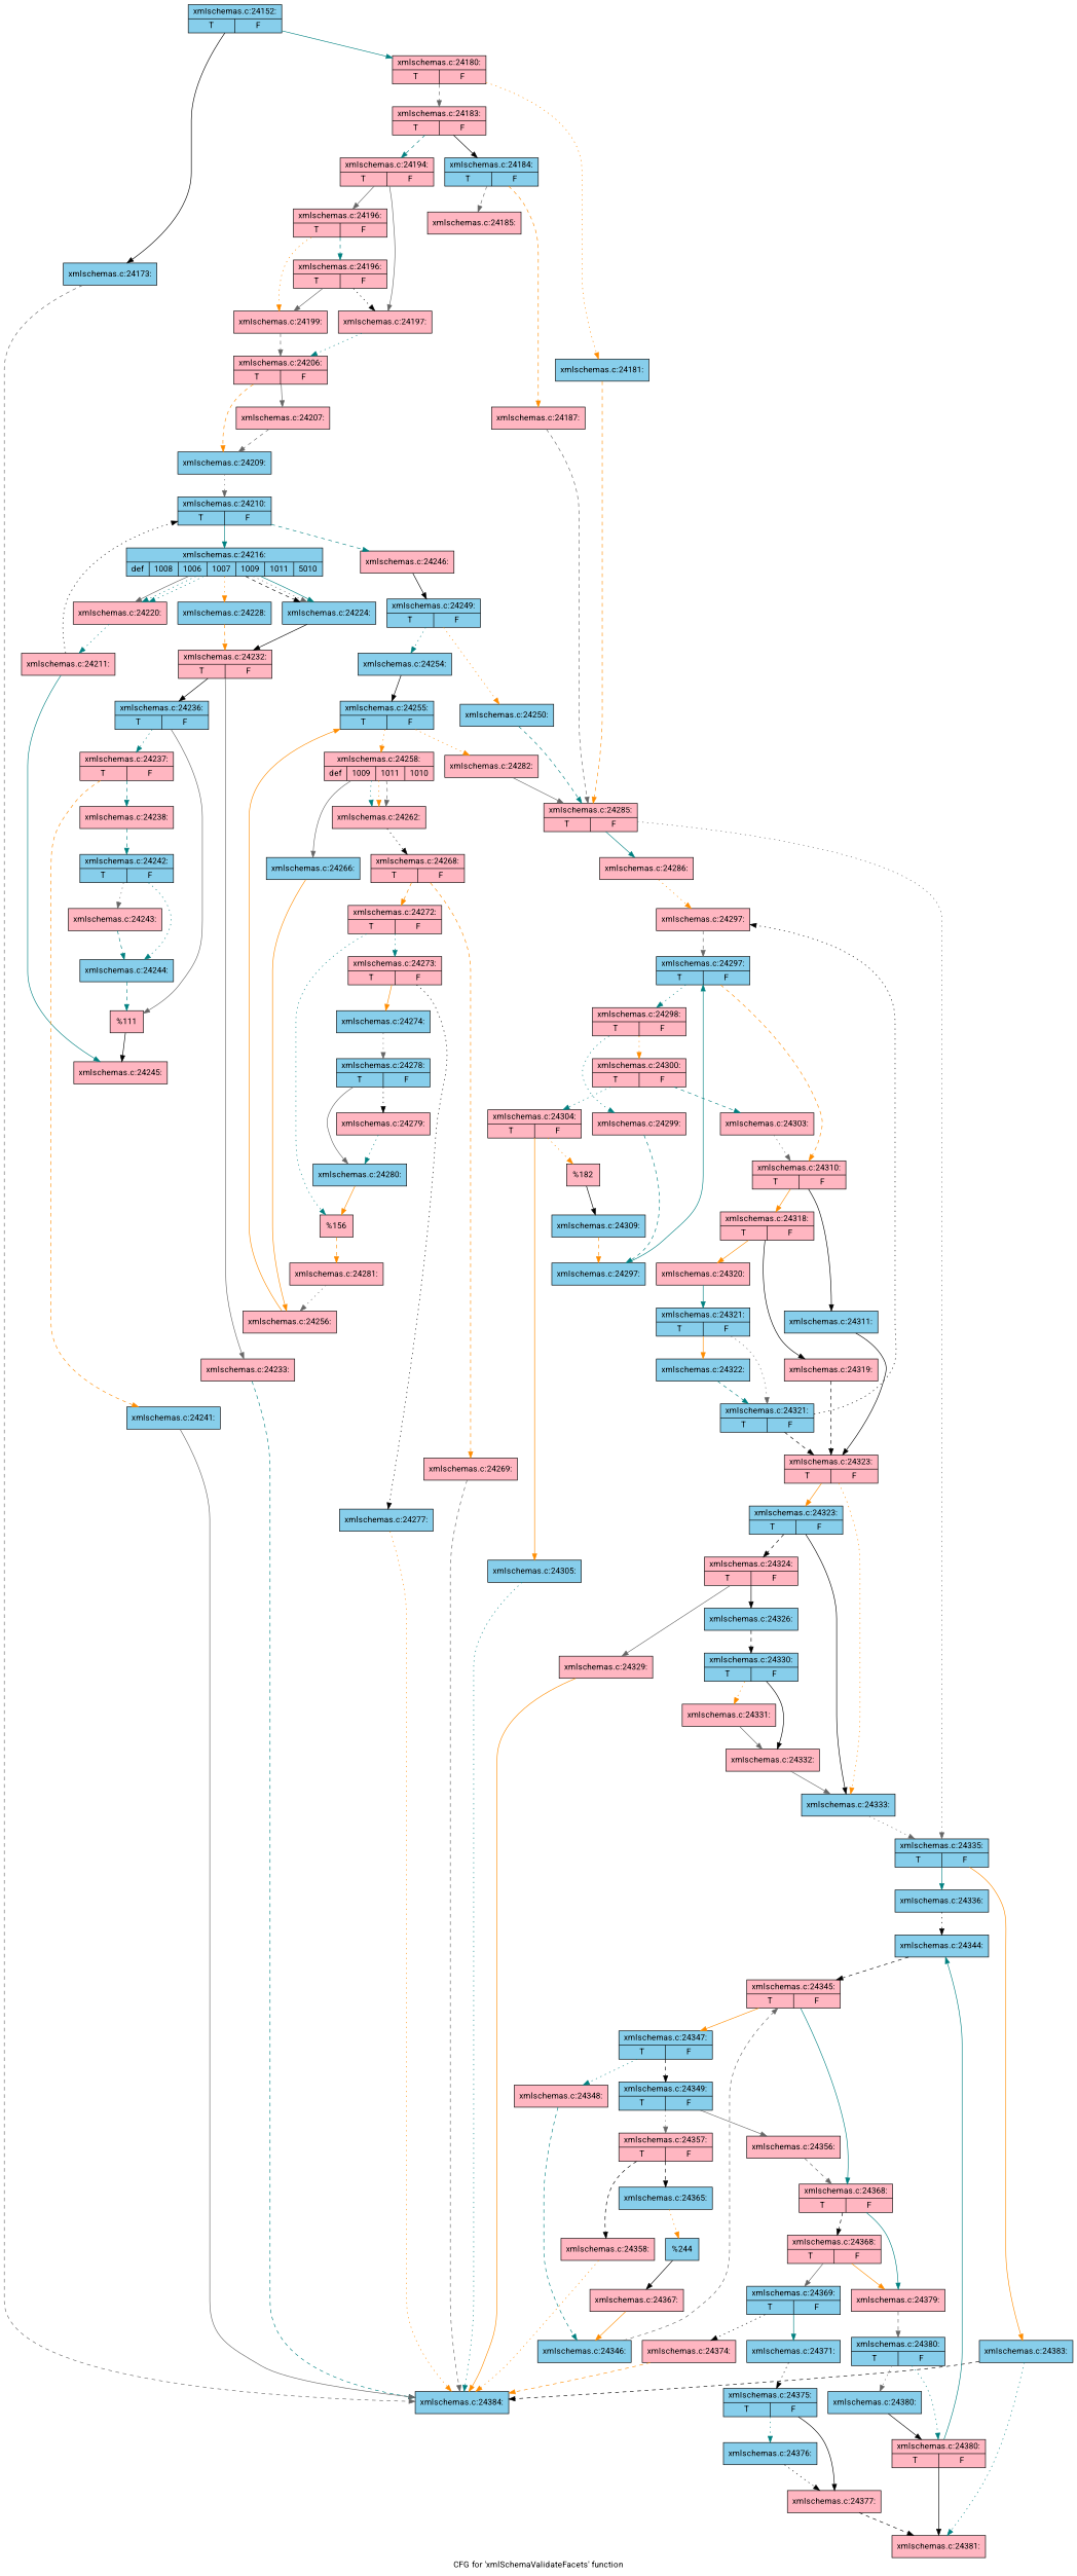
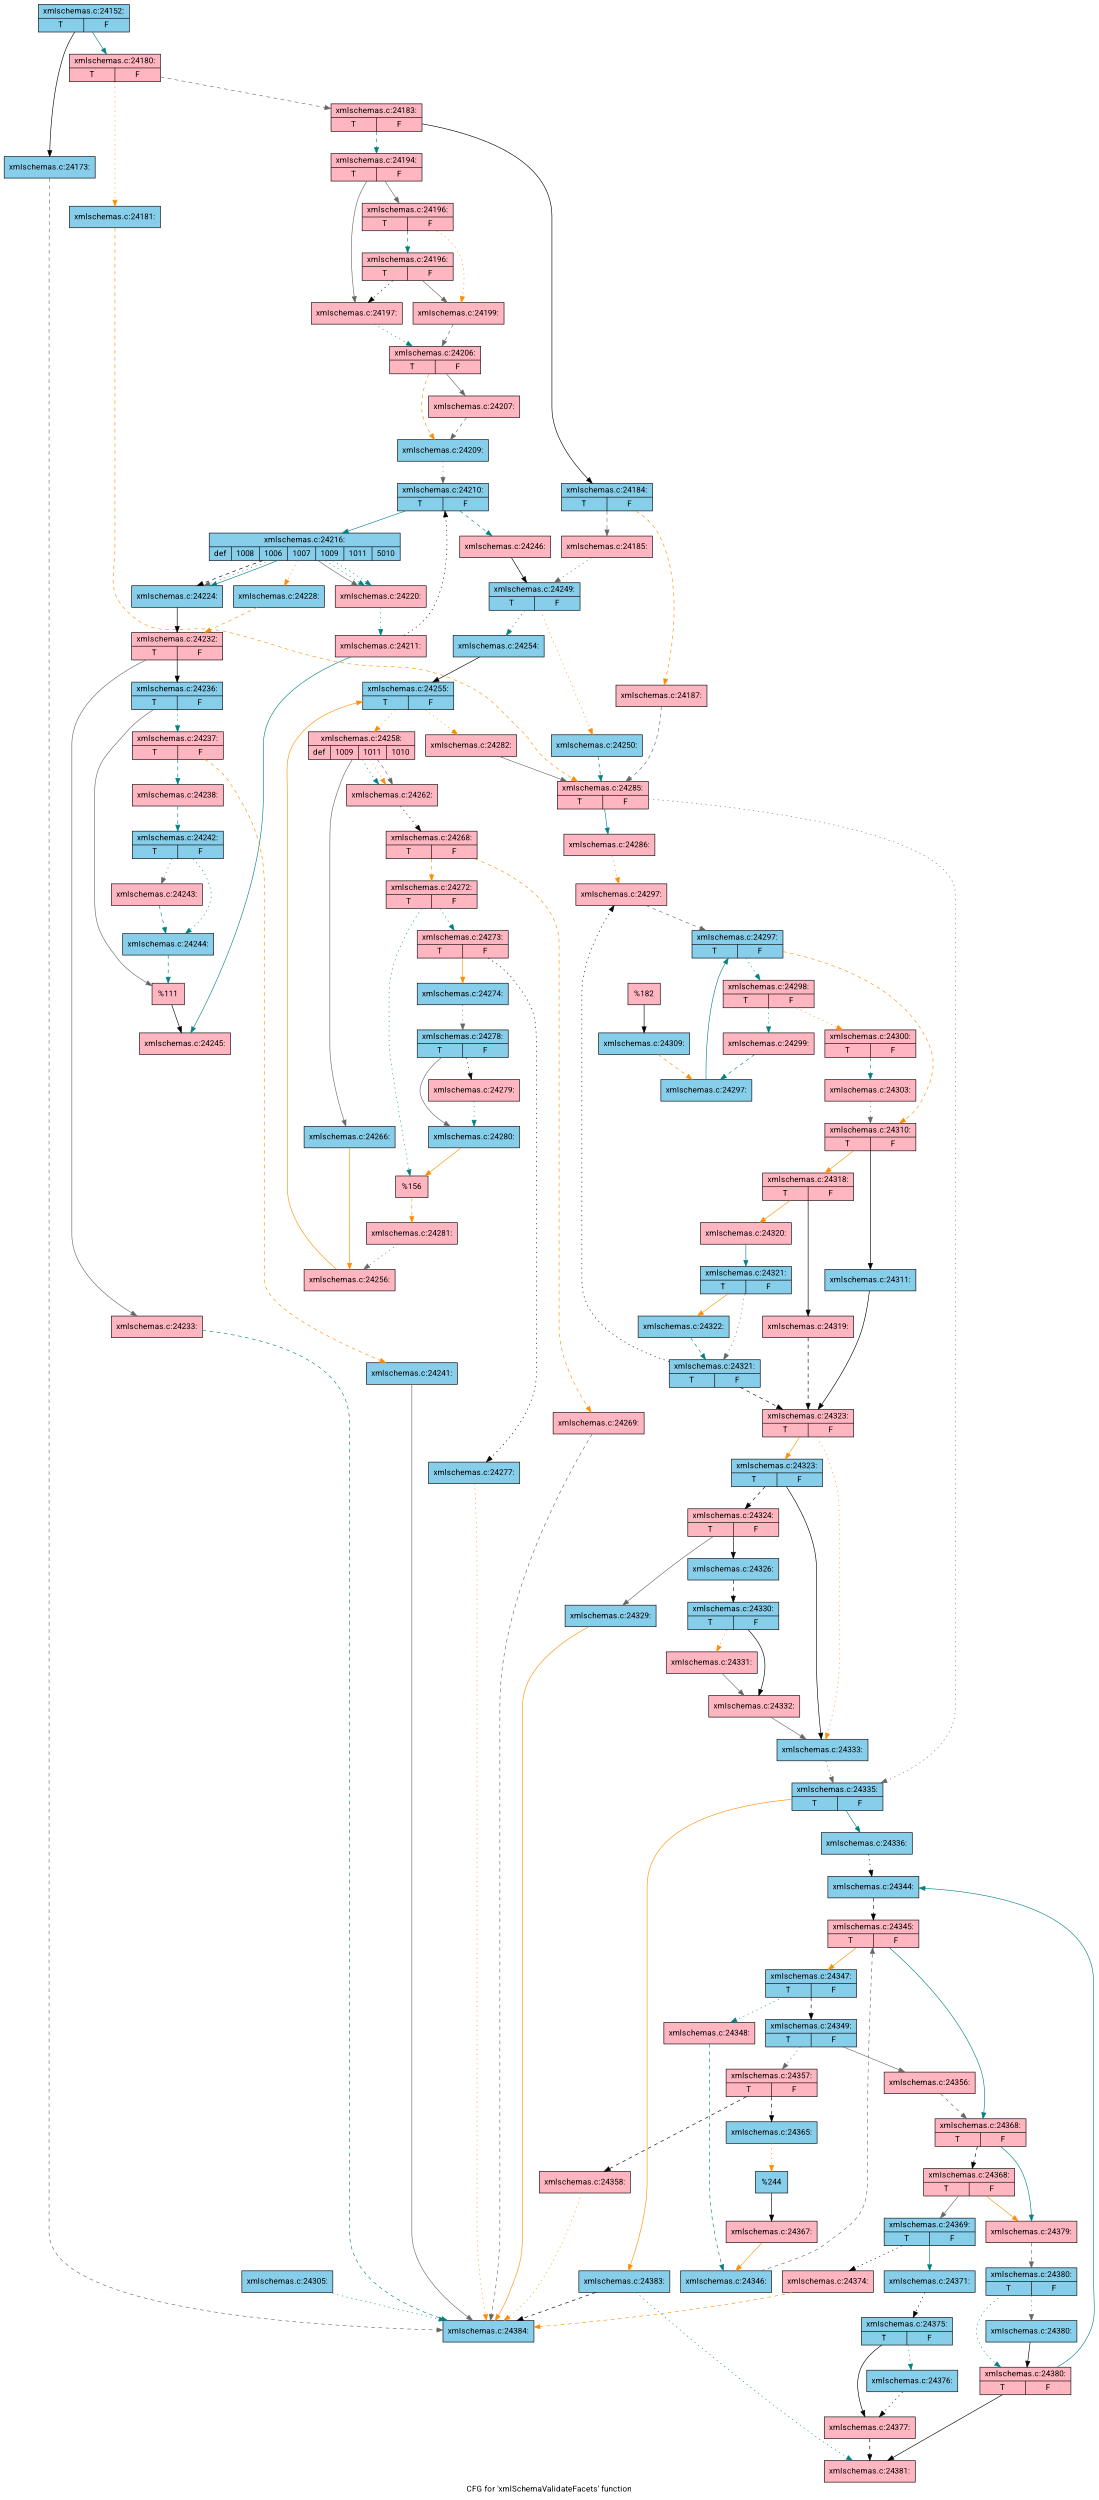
  digraph {
    fontname=Roboto
    label="CFG for 'xmlSchemaValidateFacets' function"
    node [fillcolor=lightpink fontname=Roboto shape=record style=filled]
    edge [color=teal fontname=Roboto style=solid]
    n1 [fillcolor=skyblue label="{xmlschemas.c:24152:|{<s0>T|<s1>F}}"]
    n2 [fillcolor=skyblue label="{xmlschemas.c:24173:}"]
    n3 [label="{xmlschemas.c:24180:|{<s0>T|<s1>F}}"]
    n4 [fillcolor=skyblue label="{xmlschemas.c:24384:}"]
    n5 [fillcolor=skyblue label="{xmlschemas.c:24181:}"]
    n6 [label="{xmlschemas.c:24183:|{<s0>T|<s1>F}}"]
    n7 [label="{xmlschemas.c:24285:|{<s0>T|<s1>F}}"]
    n8 [label="{xmlschemas.c:24194:|{<s0>T|<s1>F}}"]
    n9 [fillcolor=skyblue label="{xmlschemas.c:24184:|{<s0>T|<s1>F}}"]
    n10 [label="{xmlschemas.c:24286:}"]
    n11 [fillcolor=skyblue label="{xmlschemas.c:24335:|{<s0>T|<s1>F}}"]
    n12 [label="{xmlschemas.c:24197:}"]
    n13 [label="{xmlschemas.c:24196:|{<s0>T|<s1>F}}"]
    n14 [label="{xmlschemas.c:24185:}"]
    n15 [label="{xmlschemas.c:24187:}"]
    n16 [label="{xmlschemas.c:24297:}"]
    n17 [fillcolor=skyblue label="{xmlschemas.c:24336:}"]
    n18 [fillcolor=skyblue label="{xmlschemas.c:24383:}"]
    n19 [label="{xmlschemas.c:24206:|{<s0>T|<s1>F}}"]
    n20 [label="{xmlschemas.c:24196:|{<s0>T|<s1>F}}"]
    n21 [label="{xmlschemas.c:24199:}"]
    n22 [fillcolor=skyblue label="{xmlschemas.c:24249:|{<s0>T|<s1>F}}"]
    n23 [fillcolor=skyblue label="{xmlschemas.c:24254:}"]
    n24 [fillcolor=skyblue label="{xmlschemas.c:24250:}"]
    n25 [fillcolor=skyblue label="{xmlschemas.c:24255:|{<s0>T|<s1>F}}"]
    n26 [label="{xmlschemas.c:24207:}"]
    n27 [fillcolor=skyblue label="{xmlschemas.c:24209:}"]
    n28 [fillcolor=skyblue label="{xmlschemas.c:24210:|{<s0>T|<s1>F}}"]
    n29 [fillcolor=skyblue label="{xmlschemas.c:24216:|{<s0>def|<s1>1008|<s2>1006|<s3>1007|<s4>1009|<s5>1011|<s6>5010}}"]
    n30 [label="{xmlschemas.c:24246:}"]
    n31 [fillcolor=skyblue label="{xmlschemas.c:24228:}"]
    n32 [label="{xmlschemas.c:24220:}"]
    n33 [fillcolor=skyblue label="{xmlschemas.c:24224:}"]
    n34 [label="{xmlschemas.c:24232:|{<s0>T|<s1>F}}"]
    n35 [label="{xmlschemas.c:24211:}"]
    n36 [label="{xmlschemas.c:24233:}"]
    n37 [fillcolor=skyblue label="{xmlschemas.c:24236:|{<s0>T|<s1>F}}"]
    n38 [label="{xmlschemas.c:24245:}"]
    n39 [label="{xmlschemas.c:24237:|{<s0>T|<s1>F}}"]
    n40 [label="{%111}"]
    n41 [label="{xmlschemas.c:24238:}"]
    n42 [fillcolor=skyblue label="{xmlschemas.c:24241:}"]
    n43 [fillcolor=skyblue label="{xmlschemas.c:24242:|{<s0>T|<s1>F}}"]
    n44 [label="{xmlschemas.c:24243:}"]
    n45 [fillcolor=skyblue label="{xmlschemas.c:24244:}"]
    n46 [label="{xmlschemas.c:24258:|{<s0>def|<s1>1009|<s2>1011|<s3>1010}}"]
    n47 [label="{xmlschemas.c:24282:}"]
    n48 [fillcolor=skyblue label="{xmlschemas.c:24266:}"]
    n49 [label="{xmlschemas.c:24262:}"]
    n50 [label="{xmlschemas.c:24256:}"]
    n51 [label="{xmlschemas.c:24268:|{<s0>T|<s1>F}}"]
    n52 [label="{xmlschemas.c:24269:}"]
    n53 [label="{xmlschemas.c:24272:|{<s0>T|<s1>F}}"]
    n54 [label="{xmlschemas.c:24273:|{<s0>T|<s1>F}}"]
    n55 [label="{%156}"]
    n56 [fillcolor=skyblue label="{xmlschemas.c:24274:}"]
    n57 [fillcolor=skyblue label="{xmlschemas.c:24277:}"]
    n58 [label="{xmlschemas.c:24281:}"]
    n59 [fillcolor=skyblue label="{xmlschemas.c:24278:|{<s0>T|<s1>F}}"]
    n60 [label="{xmlschemas.c:24279:}"]
    n61 [fillcolor=skyblue label="{xmlschemas.c:24280:}"]
    n62 [fillcolor=skyblue label="{xmlschemas.c:24297:|{<s0>T|<s1>F}}"]
    n63 [fillcolor=skyblue label="{xmlschemas.c:24344:}"]
    n64 [label="{xmlschemas.c:24381:}"]
    n65 [label="{xmlschemas.c:24298:|{<s0>T|<s1>F}}"]
    n66 [label="{xmlschemas.c:24310:|{<s0>T|<s1>F}}"]
    n67 [label="{xmlschemas.c:24299:}"]
    n68 [label="{xmlschemas.c:24300:|{<s0>T|<s1>F}}"]
    n69 [fillcolor=skyblue label="{xmlschemas.c:24311:}"]
    n70 [label="{xmlschemas.c:24318:|{<s0>T|<s1>F}}"]
    n71 [fillcolor=skyblue label="{xmlschemas.c:24297:}"]
    n72 [label="{xmlschemas.c:24303:}"]
-   n73 [label="{xmlschemas.c:24304:|{<s0>T|<s1>F}}"]
    n74 [label="{xmlschemas.c:24323:|{<s0>T|<s1>F}}"]
    n75 [label="{xmlschemas.c:24319:}"]
    n76 [label="{xmlschemas.c:24320:}"]
    n77 [fillcolor=skyblue label="{xmlschemas.c:24305:}"]
    n78 [label="{%182}"]
    n79 [fillcolor=skyblue label="{xmlschemas.c:24309:}"]
    n80 [fillcolor=skyblue label="{xmlschemas.c:24323:|{<s0>T|<s1>F}}"]
    n81 [fillcolor=skyblue label="{xmlschemas.c:24333:}"]
    n82 [fillcolor=skyblue label="{xmlschemas.c:24321:|{<s0>T|<s1>F}}"]
    n83 [label="{xmlschemas.c:24324:|{<s0>T|<s1>F}}"]
    n84 [fillcolor=skyblue label="{xmlschemas.c:24322:}"]
    n85 [fillcolor=skyblue label="{xmlschemas.c:24321:|{<s0>T|<s1>F}}"]
    n86 [fillcolor=skyblue label="{xmlschemas.c:24326:}"]
-   n87 [label="{xmlschemas.c:24329:}"]
+   n87 [fillcolor=skyblue label="{xmlschemas.c:24329:}"]
    n88 [fillcolor=skyblue label="{xmlschemas.c:24330:|{<s0>T|<s1>F}}"]
    n89 [label="{xmlschemas.c:24331:}"]
    n90 [label="{xmlschemas.c:24332:}"]
    n91 [label="{xmlschemas.c:24345:|{<s0>T|<s1>F}}"]
    n92 [fillcolor=skyblue label="{xmlschemas.c:24347:|{<s0>T|<s1>F}}"]
    n93 [label="{xmlschemas.c:24368:|{<s0>T|<s1>F}}"]
    n94 [label="{xmlschemas.c:24348:}"]
    n95 [fillcolor=skyblue label="{xmlschemas.c:24349:|{<s0>T|<s1>F}}"]
    n96 [label="{xmlschemas.c:24368:|{<s0>T|<s1>F}}"]
    n97 [label="{xmlschemas.c:24379:}"]
    n98 [fillcolor=skyblue label="{xmlschemas.c:24346:}"]
    n99 [label="{xmlschemas.c:24356:}"]
    n100 [label="{xmlschemas.c:24357:|{<s0>T|<s1>F}}"]
    n101 [fillcolor=skyblue label="{xmlschemas.c:24369:|{<s0>T|<s1>F}}"]
    n102 [fillcolor=skyblue label="{xmlschemas.c:24380:|{<s0>T|<s1>F}}"]
    n103 [label="{xmlschemas.c:24358:}"]
    n104 [fillcolor=skyblue label="{xmlschemas.c:24365:}"]
    n105 [fillcolor=skyblue label="{%244}"]
    n106 [label="{xmlschemas.c:24367:}"]
    n107 [fillcolor=skyblue label="{xmlschemas.c:24371:}"]
    n108 [label="{xmlschemas.c:24374:}"]
    n109 [fillcolor=skyblue label="{xmlschemas.c:24380:}"]
    n110 [label="{xmlschemas.c:24380:|{<s0>T|<s1>F}}"]
    n111 [fillcolor=skyblue label="{xmlschemas.c:24375:|{<s0>T|<s1>F}}"]
    n112 [fillcolor=skyblue label="{xmlschemas.c:24376:}"]
    n113 [label="{xmlschemas.c:24377:}"]
    n1 -> n2 [color=black]
    n1 -> n3
    n2 -> n4 [color=gray40 style=dashed]
    n3 -> n5 [color=darkorange style=dotted]
    n3 -> n6 [color=gray40 style=dashed]
    n5 -> n7 [color=darkorange style=dashed]
    n6 -> n8 [style=dashed]
    n6 -> n9 [color=black]
    n7 -> n10
    n7 -> n11 [color=gray40 style=dotted]
    n8 -> n12 [color=gray40]
    n8 -> n13 [color=gray40]
    n9 -> n14 [color=gray40 style=dashed]
    n9 -> n15 [color=darkorange style=dashed]
    n10 -> n16 [color=darkorange style=dotted]
    n11 -> n17
    n11 -> n18 [color=darkorange]
    n12 -> n19 [style=dotted]
    n13 -> n20 [style=dashed]
    n13 -> n21 [color=darkorange style=dotted]
+   n14 -> n22 [color=gray40 style=dotted]
    n15 -> n7 [color=gray40 style=dashed]
    n16 -> n62 [color=gray40 style=dashed]
    n17 -> n63 [color=black style=dotted]
    n18 -> n4 [color=black style=dashed]
    n18 -> n64 [style=dotted]
    n19 -> n26 [color=gray40]
    n19 -> n27 [color=darkorange style=dashed]
    n20 -> n12 [color=black style=dotted]
    n20 -> n21 [color=gray40]
    n21 -> n19 [color=gray40 style=dashed]
    n22 -> n23 [style=dotted]
    n22 -> n24 [color=darkorange style=dotted]
    n23 -> n25 [color=black]
    n24 -> n7 [style=dashed]
    n25 -> n46 [color=darkorange style=dotted]
    n25 -> n47 [color=darkorange style=dotted]
    n26 -> n27 [color=gray40 style=dashed]
    n27 -> n28 [color=gray40 style=dotted]
    n28 -> n29
    n28 -> n30 [style=dashed]
    n29 -> n31 [color=darkorange style=dotted]
    n29 -> n32 [color=gray40]
    n29 -> n32 [style=dotted]
    n29 -> n32 [style=dotted]
    n29 -> n33 [color=black style=dashed]
    n29 -> n33 [color=gray40 style=dotted]
    n29 -> n33
    n30 -> n22 [color=black]
    n31 -> n34 [color=darkorange style=dashed]
    n32 -> n35 [style=dotted]
    n33 -> n34 [color=black]
    n34 -> n36 [color=gray40]
    n34 -> n37 [color=black]
    n35 -> n28 [color=black style=dotted]
    n35 -> n38
    n36 -> n4 [style=dashed]
    n37 -> n39 [style=dotted]
    n37 -> n40 [color=gray40]
    n39 -> n41 [style=dashed]
    n39 -> n42 [color=darkorange style=dashed]
    n40 -> n38 [color=black]
    n41 -> n43 [style=dashed]
    n42 -> n4 [color=gray40]
    n43 -> n44 [color=gray40 style=dotted]
    n43 -> n45 [style=dotted]
    n44 -> n45 [style=dashed]
    n45 -> n40 [style=dashed]
    n46 -> n48 [color=gray40]
    n46 -> n49 [style=dotted]
    n46 -> n49 [color=darkorange style=dotted]
    n46 -> n49 [color=gray40 style=dashed]
    n47 -> n7 [color=gray40]
    n48 -> n50 [color=darkorange]
    n49 -> n51 [color=black style=dotted]
    n50 -> n25 [color=darkorange]
    n51 -> n52 [color=darkorange style=dashed]
    n51 -> n53 [color=darkorange style=dashed]
    n52 -> n4 [color=gray40 style=dashed]
    n53 -> n54 [style=dotted]
    n53 -> n55 [style=dotted]
    n54 -> n56 [color=darkorange]
    n54 -> n57 [color=black style=dotted]
    n55 -> n58 [color=darkorange style=dashed]
    n56 -> n59 [color=gray40 style=dotted]
    n57 -> n4 [color=darkorange style=dotted]
    n58 -> n50 [color=gray40 style=dotted]
    n59 -> n60 [color=black style=dotted]
    n59 -> n61 [color=gray40]
    n60 -> n61 [style=dotted]
    n61 -> n55 [color=darkorange]
    n62 -> n65 [style=dotted]
    n62 -> n66 [color=darkorange style=dashed]
    n63 -> n91 [color=black style=dashed]
    n65 -> n67 [style=dotted]
    n65 -> n68 [color=darkorange style=dotted]
    n66 -> n69 [color=black]
    n66 -> n70 [color=darkorange]
    n67 -> n71 [style=dashed]
    n68 -> n72 [style=dashed]
-   n68 -> n73 [style=dotted]
    n69 -> n74 [color=black]
    n70 -> n75 [color=black]
    n70 -> n76 [color=darkorange]
    n71 -> n62
    n72 -> n66 [color=gray40 style=dotted]
-   n73 -> n77 [color=darkorange]
-   n73 -> n78 [color=darkorange style=dotted]
    n74 -> n80 [color=darkorange]
    n74 -> n81 [color=darkorange style=dotted]
    n75 -> n74 [color=black style=dashed]
    n76 -> n82
    n77 -> n4 [style=dotted]
    n78 -> n79 [color=black]
    n79 -> n71 [color=darkorange style=dashed]
    n80 -> n81 [color=black]
    n80 -> n83 [color=black style=dashed]
    n81 -> n11 [color=gray40 style=dotted]
    n82 -> n84 [color=darkorange]
    n82 -> n85 [color=gray40 style=dotted]
    n83 -> n86 [color=black]
    n83 -> n87 [color=gray40]
    n84 -> n85 [style=dashed]
    n85 -> n16 [color=black style=dotted]
    n85 -> n74 [color=black style=dashed]
    n86 -> n88 [color=black style=dashed]
    n87 -> n4 [color=darkorange]
    n88 -> n89 [color=darkorange style=dotted]
    n88 -> n90 [color=black]
    n89 -> n90 [color=gray40]
    n90 -> n81 [color=gray40]
    n91 -> n92 [color=darkorange]
    n91 -> n93
    n92 -> n94 [style=dotted]
    n92 -> n95 [color=black style=dashed]
    n93 -> n96 [color=black style=dashed]
    n93 -> n97
    n94 -> n98 [style=dashed]
    n95 -> n99 [color=gray40]
    n95 -> n100 [color=gray40 style=dotted]
    n96 -> n97 [color=darkorange]
    n96 -> n101 [color=gray40]
    n97 -> n102 [color=gray40 style=dashed]
    n98 -> n91 [color=gray40 style=dashed]
    n99 -> n93 [color=gray40 style=dashed]
    n100 -> n103 [color=black style=dashed]
    n100 -> n104 [color=black style=dashed]
    n101 -> n107
    n101 -> n108 [color=black style=dotted]
    n102 -> n109 [color=gray40 style=dotted]
    n102 -> n110 [style=dotted]
    n103 -> n4 [color=darkorange style=dotted]
    n104 -> n105 [color=darkorange style=dotted]
    n105 -> n106 [color=black]
    n106 -> n98 [color=darkorange]
    n107 -> n111 [color=black style=dotted]
    n108 -> n4 [color=darkorange style=dashed]
    n109 -> n110 [color=black]
    n110 -> n63
    n110 -> n64 [color=black]
    n111 -> n112 [style=dotted]
    n111 -> n113 [color=black]
    n112 -> n113 [color=black style=dotted]
    n113 -> n64 [color=black style=dashed]
  }
